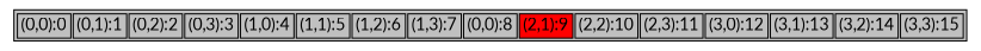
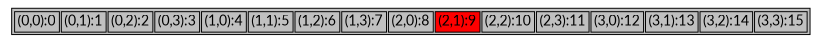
  digraph {
    rankdir=LR
    fontname=Lato
-   n1 [label=< <TABLE bgcolor="gray"> <tr>  <td>(0,0):0</td>  <td>(0,1):1</td>  <td>(0,2):2</td>  <td>(0,3):3</td>  <td>(1,0):4</td>  <td>(1,1):5</td>  <td>(1,2):6</td>  <td>(1,3):7</td>  <td>(0,0):8</td>  <td bgcolor="red">(2,1):9</td>  <td>(2,2):10</td>  <td>(2,3):11</td>  <td>(3,0):12</td>  <td>(3,1):13</td>  <td>(3,2):14</td>  <td>(3,3):15</td> </tr> </TABLE> > shape=plaintext fontname=Lato]
+   n1 [label=< <TABLE bgcolor="gray"> <tr>  <td>(0,0):0</td>  <td>(0,1):1</td>  <td>(0,2):2</td>  <td>(0,3):3</td>  <td>(1,0):4</td>  <td>(1,1):5</td>  <td>(1,2):6</td>  <td>(1,3):7</td>  <td>(2,0):8</td>  <td bgcolor="red">(2,1):9</td>  <td>(2,2):10</td>  <td>(2,3):11</td>  <td>(3,0):12</td>  <td>(3,1):13</td>  <td>(3,2):14</td>  <td>(3,3):15</td> </tr> </TABLE> > shape=plaintext fontname=Lato]
  }
